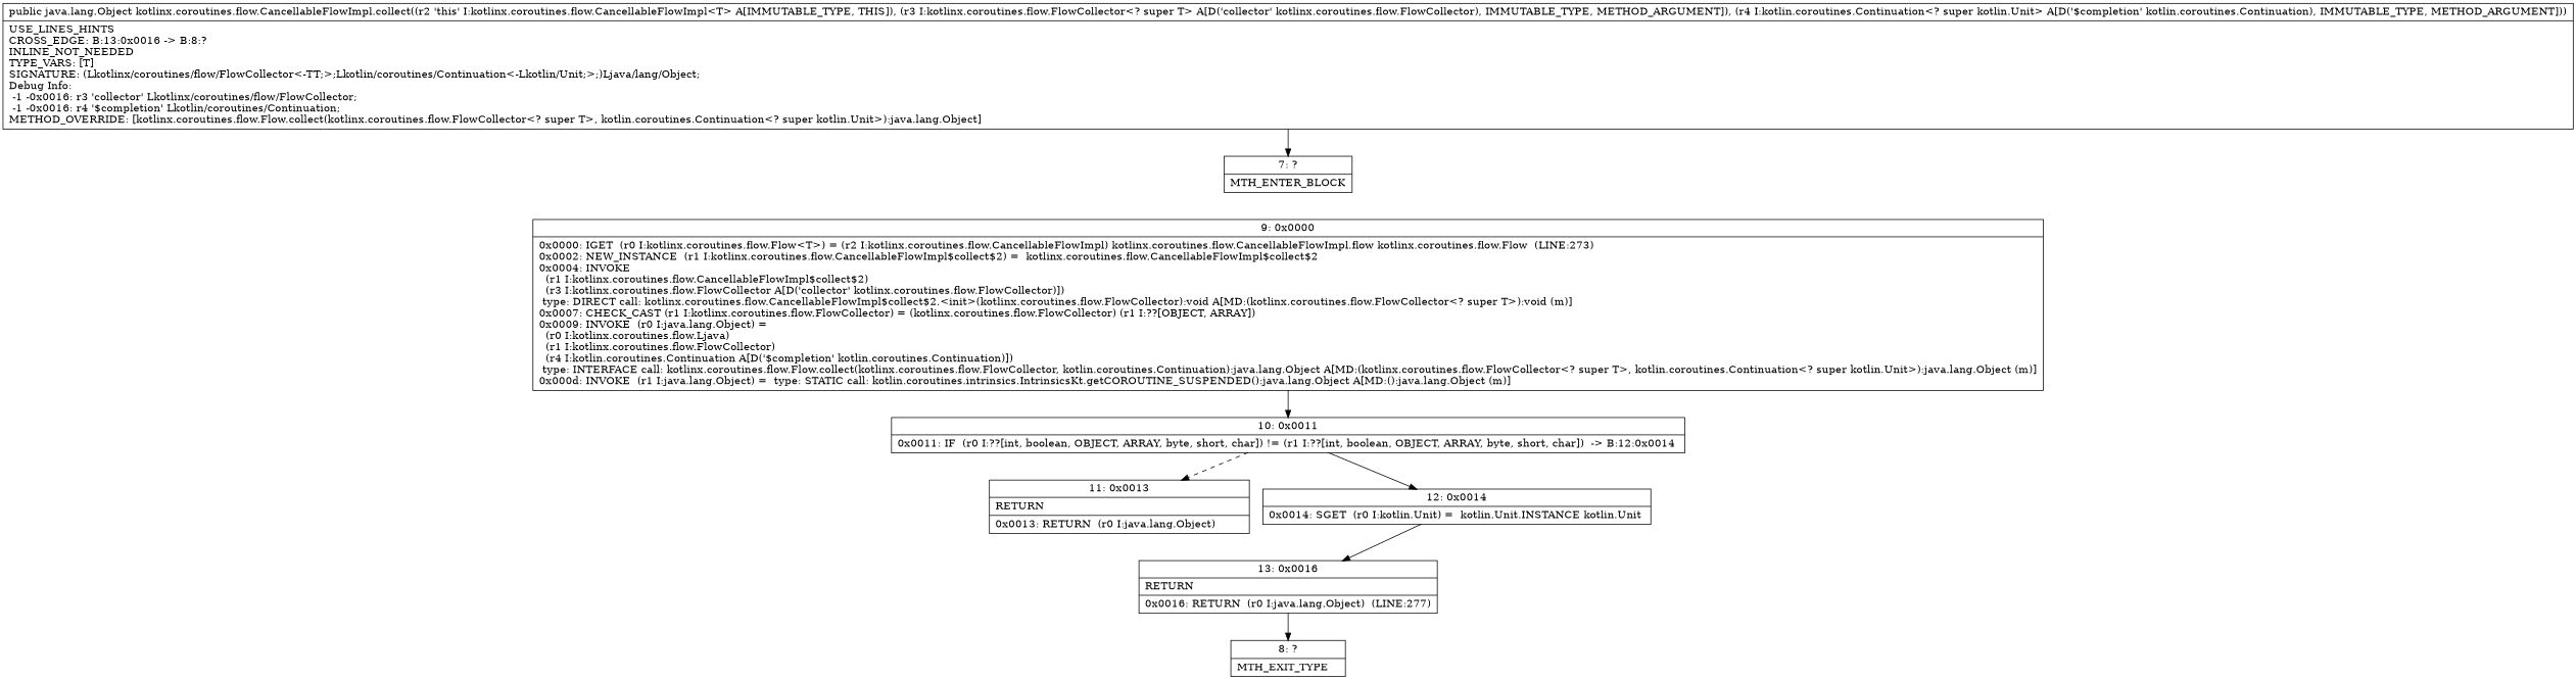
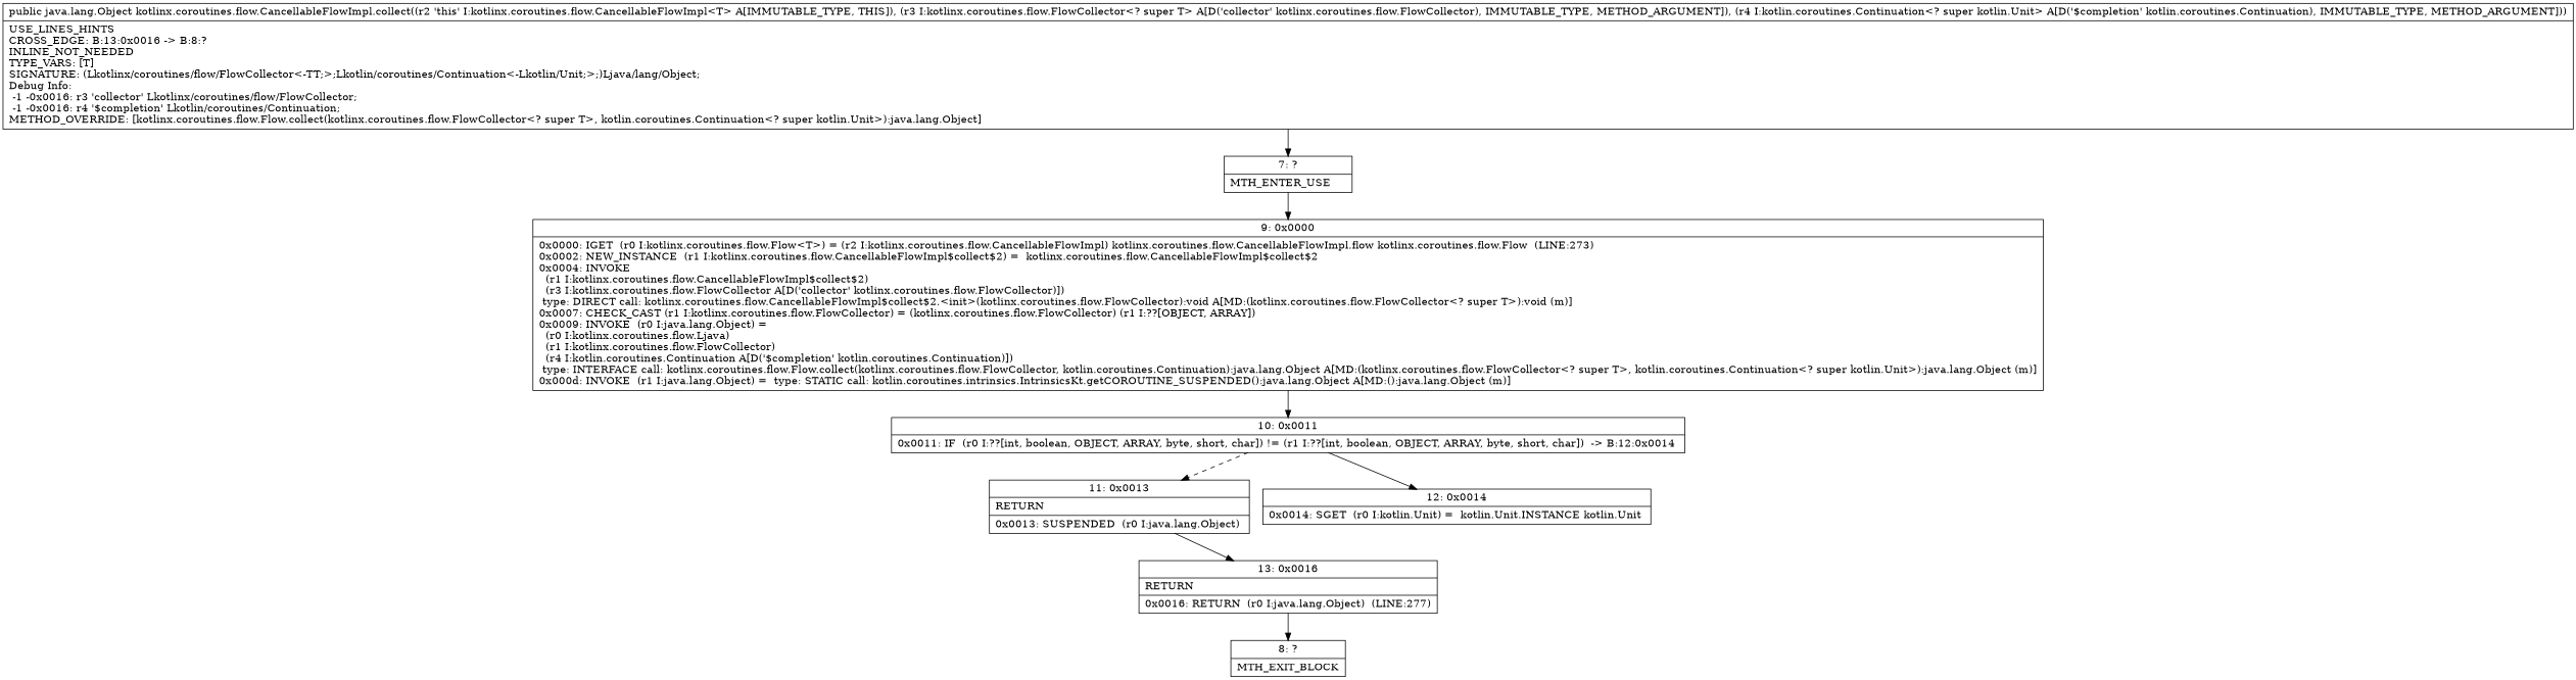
  digraph {
    node [shape=record]
-   n1 [label="{7\:\ ?|MTH_ENTER_BLOCK\l}"]
+   n1 [label="{7\:\ ?|MTH_ENTER_USE\l}"]
    n2 [label="{9\:\ 0x0000|0x0000: IGET  (r0 I:kotlinx.coroutines.flow.Flow\<T\>) = (r2 I:kotlinx.coroutines.flow.CancellableFlowImpl) kotlinx.coroutines.flow.CancellableFlowImpl.flow kotlinx.coroutines.flow.Flow  (LINE:273)\l0x0002: NEW_INSTANCE  (r1 I:kotlinx.coroutines.flow.CancellableFlowImpl$collect$2) =  kotlinx.coroutines.flow.CancellableFlowImpl$collect$2 \l0x0004: INVOKE  \l  (r1 I:kotlinx.coroutines.flow.CancellableFlowImpl$collect$2)\l  (r3 I:kotlinx.coroutines.flow.FlowCollector A[D('collector' kotlinx.coroutines.flow.FlowCollector)])\l type: DIRECT call: kotlinx.coroutines.flow.CancellableFlowImpl$collect$2.\<init\>(kotlinx.coroutines.flow.FlowCollector):void A[MD:(kotlinx.coroutines.flow.FlowCollector\<? super T\>):void (m)]\l0x0007: CHECK_CAST (r1 I:kotlinx.coroutines.flow.FlowCollector) = (kotlinx.coroutines.flow.FlowCollector) (r1 I:??[OBJECT, ARRAY]) \l0x0009: INVOKE  (r0 I:java.lang.Object) = \l  (r0 I:kotlinx.coroutines.flow.Ljava)\l  (r1 I:kotlinx.coroutines.flow.FlowCollector)\l  (r4 I:kotlin.coroutines.Continuation A[D('$completion' kotlin.coroutines.Continuation)])\l type: INTERFACE call: kotlinx.coroutines.flow.Flow.collect(kotlinx.coroutines.flow.FlowCollector, kotlin.coroutines.Continuation):java.lang.Object A[MD:(kotlinx.coroutines.flow.FlowCollector\<? super T\>, kotlin.coroutines.Continuation\<? super kotlin.Unit\>):java.lang.Object (m)]\l0x000d: INVOKE  (r1 I:java.lang.Object) =  type: STATIC call: kotlin.coroutines.intrinsics.IntrinsicsKt.getCOROUTINE_SUSPENDED():java.lang.Object A[MD:():java.lang.Object (m)]\l}"]
    n3 [label="{10\:\ 0x0011|0x0011: IF  (r0 I:??[int, boolean, OBJECT, ARRAY, byte, short, char]) != (r1 I:??[int, boolean, OBJECT, ARRAY, byte, short, char])  \-\> B:12:0x0014 \l}"]
-   n4 [label="{11\:\ 0x0013|RETURN\l|0x0013: RETURN  (r0 I:java.lang.Object) \l}"]
+   n4 [label="{11\:\ 0x0013|RETURN\l|0x0013: SUSPENDED  (r0 I:java.lang.Object) \l}"]
    n5 [label="{12\:\ 0x0014|0x0014: SGET  (r0 I:kotlin.Unit) =  kotlin.Unit.INSTANCE kotlin.Unit \l}"]
    n6 [label="{13\:\ 0x0016|RETURN\l|0x0016: RETURN  (r0 I:java.lang.Object)  (LINE:277)\l}"]
-   n7 [label="{8\:\ ?|MTH_EXIT_TYPE\l}"]
+   n7 [label="{8\:\ ?|MTH_EXIT_BLOCK\l}"]
    n8 [label="{public java.lang.Object kotlinx.coroutines.flow.CancellableFlowImpl.collect((r2 'this' I:kotlinx.coroutines.flow.CancellableFlowImpl\<T\> A[IMMUTABLE_TYPE, THIS]), (r3 I:kotlinx.coroutines.flow.FlowCollector\<? super T\> A[D('collector' kotlinx.coroutines.flow.FlowCollector), IMMUTABLE_TYPE, METHOD_ARGUMENT]), (r4 I:kotlin.coroutines.Continuation\<? super kotlin.Unit\> A[D('$completion' kotlin.coroutines.Continuation), IMMUTABLE_TYPE, METHOD_ARGUMENT]))  | USE_LINES_HINTS\lCROSS_EDGE: B:13:0x0016 \-\> B:8:?\lINLINE_NOT_NEEDED\lTYPE_VARS: [T]\lSIGNATURE: (Lkotlinx\/coroutines\/flow\/FlowCollector\<\-TT;\>;Lkotlin\/coroutines\/Continuation\<\-Lkotlin\/Unit;\>;)Ljava\/lang\/Object;\lDebug Info:\l  \-1 \-0x0016: r3 'collector' Lkotlinx\/coroutines\/flow\/FlowCollector;\l  \-1 \-0x0016: r4 '$completion' Lkotlin\/coroutines\/Continuation;\lMETHOD_OVERRIDE: [kotlinx.coroutines.flow.Flow.collect(kotlinx.coroutines.flow.FlowCollector\<? super T\>, kotlin.coroutines.Continuation\<? super kotlin.Unit\>):java.lang.Object]\l}"]
+   n1 -> n2
    n2 -> n3
    n3 -> n4 [style=dashed]
    n3 -> n5
-   n5 -> n6
+   n4 -> n6
    n6 -> n7
    n8 -> n1
  }
